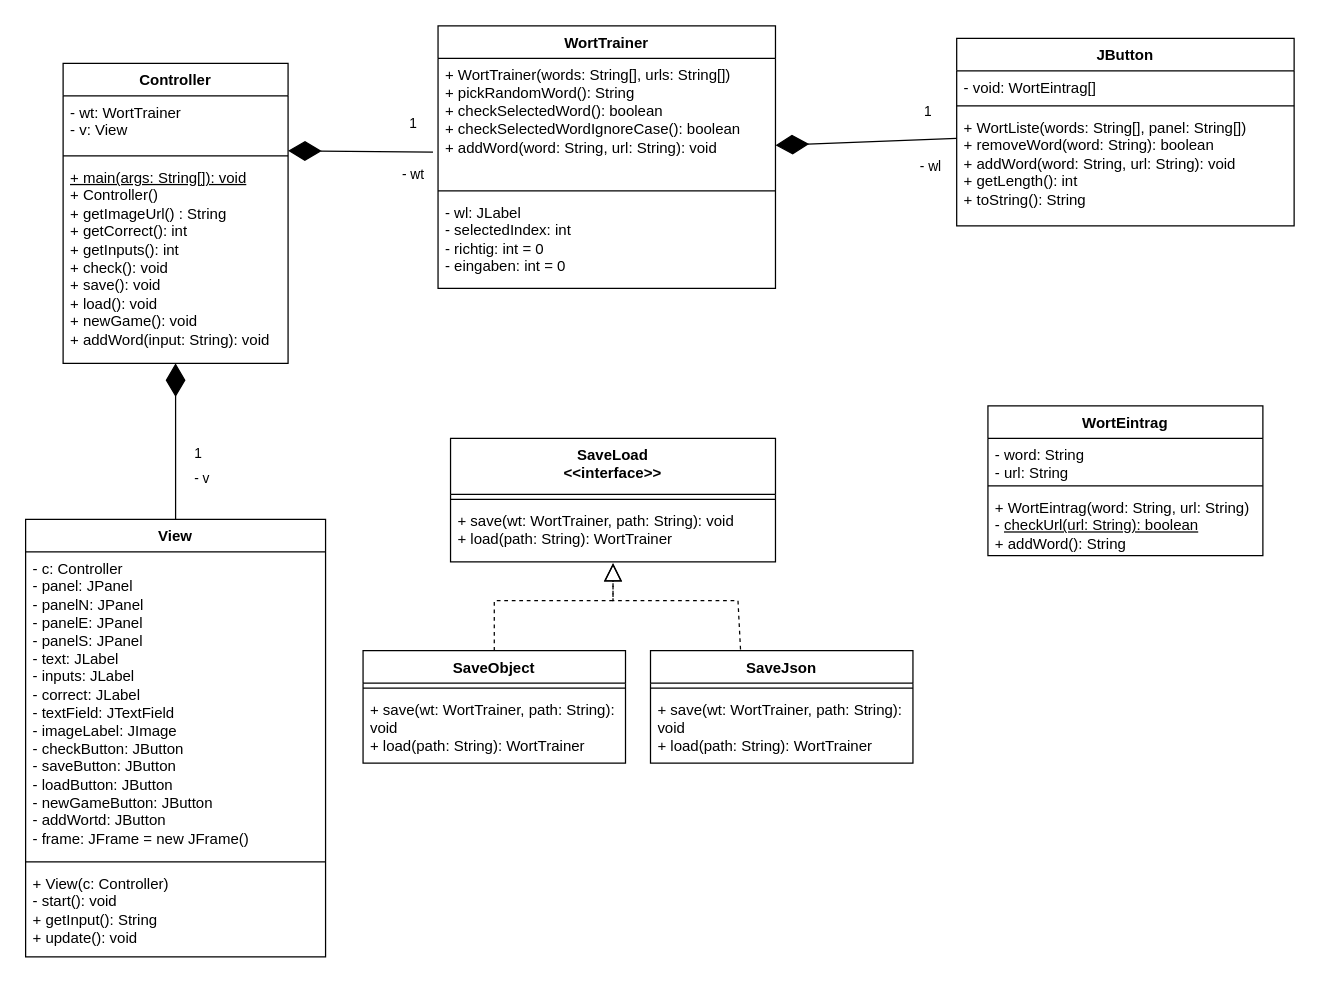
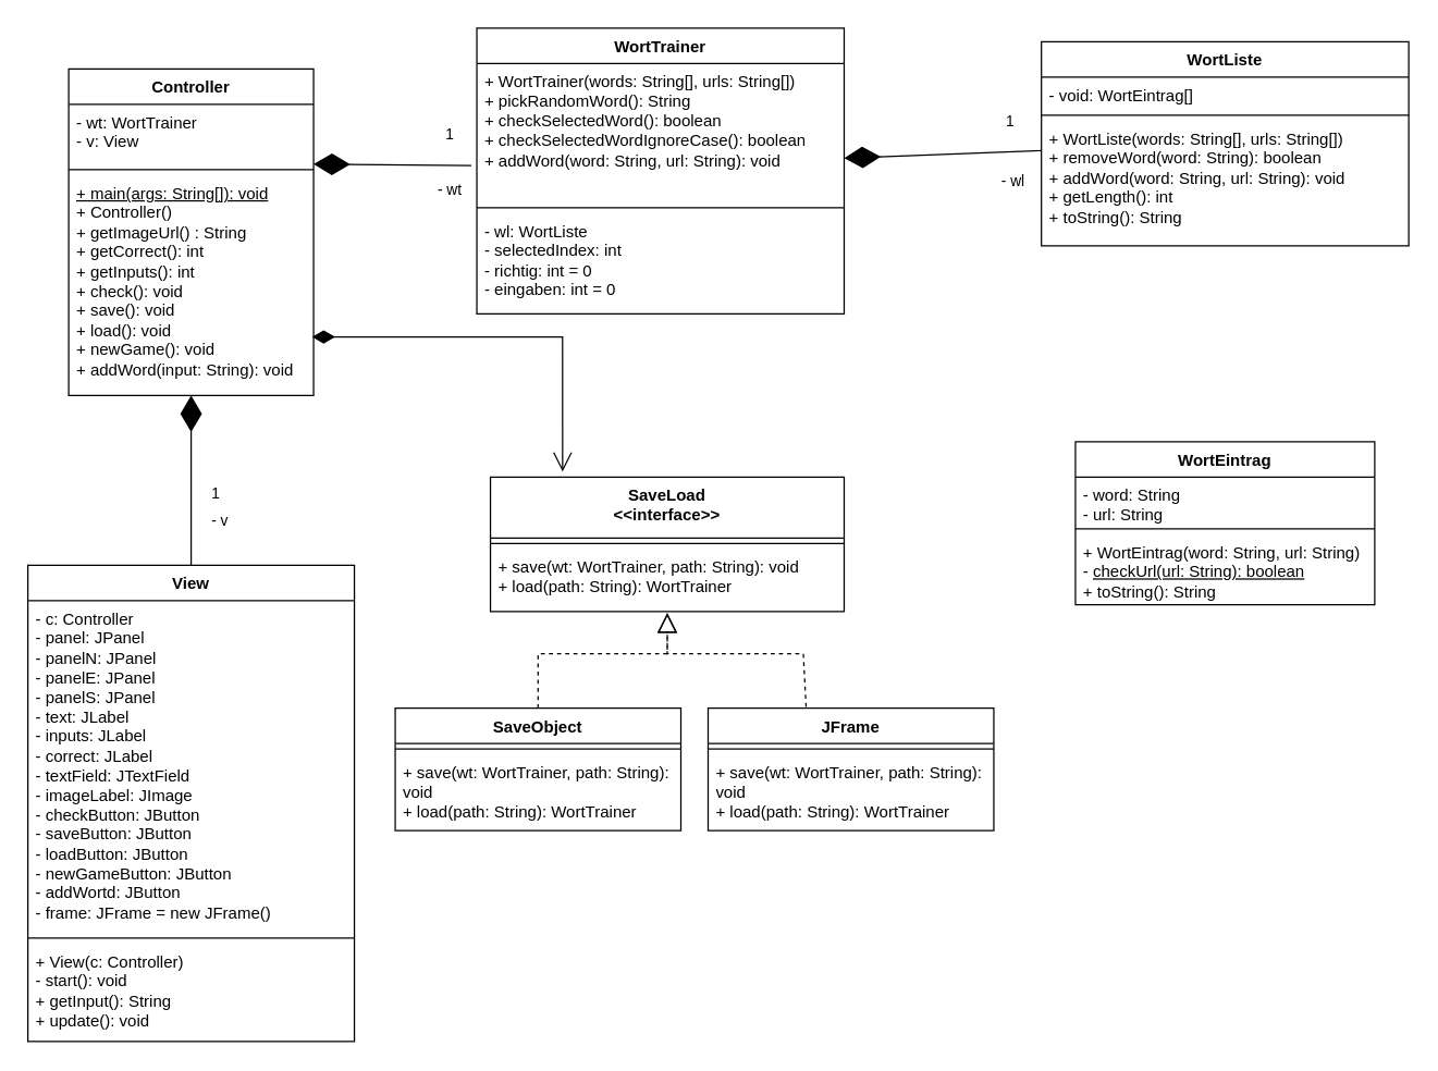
  <mxCell id="0" />
  <mxCell id="1" parent="0" />
  <mxCell id="2" value="&lt;div&gt;WortTrainer&lt;/div&gt;" style="swimlane;fontStyle=1;align=center;verticalAlign=top;childLayout=stackLayout;horizontal=1;startSize=26;horizontalStack=0;resizeParent=1;resizeParentMax=0;resizeLast=0;collapsible=1;marginBottom=0;whiteSpace=wrap;html=1;" parent="1" vertex="1"><mxGeometry x="350" y="20" width="270" height="210" as="geometry" /></mxCell>
  <mxCell id="3" value="&lt;div&gt;+ WortTrainer(words: String[], urls: String[])&lt;/div&gt;&lt;div&gt;+ pickRandomWord(): String&lt;/div&gt;&lt;div&gt;+ checkSelectedWord(): boolean&lt;/div&gt;&lt;div&gt;+ checkSelectedWordIgnoreCase(): boolean&lt;/div&gt;&lt;div&gt;+ addWord(word: String, url: String): void&lt;/div&gt;" style="text;strokeColor=none;fillColor=none;align=left;verticalAlign=top;spacingLeft=4;spacingRight=4;overflow=hidden;rotatable=0;points=[[0,0.5],[1,0.5]];portConstraint=eastwest;whiteSpace=wrap;html=1;" parent="2" vertex="1"><mxGeometry y="26" width="270" height="102" as="geometry" /></mxCell>
  <mxCell id="4" value="" style="line;strokeWidth=1;fillColor=none;align=left;verticalAlign=middle;spacingTop=-1;spacingLeft=3;spacingRight=3;rotatable=0;labelPosition=right;points=[];portConstraint=eastwest;strokeColor=inherit;" parent="2" vertex="1"><mxGeometry y="128" width="270" height="8" as="geometry" /></mxCell>
- <mxCell id="5" value="&lt;div&gt;- wl: JLabel&lt;/div&gt;&lt;div&gt;- selectedIndex: int&lt;/div&gt;&lt;div&gt;- richtig: int = 0&lt;/div&gt;&lt;div&gt;- eingaben: int = 0&lt;/div&gt;" style="text;strokeColor=none;fillColor=none;align=left;verticalAlign=top;spacingLeft=4;spacingRight=4;overflow=hidden;rotatable=0;points=[[0,0.5],[1,0.5]];portConstraint=eastwest;whiteSpace=wrap;html=1;" parent="2" vertex="1"><mxGeometry y="136" width="270" height="74" as="geometry" /></mxCell>
- <mxCell id="6" value="&lt;div&gt;JButton&lt;/div&gt;&lt;div&gt;&lt;br&gt;&lt;/div&gt;" style="swimlane;fontStyle=1;align=center;verticalAlign=top;childLayout=stackLayout;horizontal=1;startSize=26;horizontalStack=0;resizeParent=1;resizeParentMax=0;resizeLast=0;collapsible=1;marginBottom=0;whiteSpace=wrap;html=1;" parent="1" vertex="1"><mxGeometry x="765" y="30" width="270" height="150" as="geometry" /></mxCell>
+ <mxCell id="5" value="&lt;div&gt;- wl: WortListe&lt;/div&gt;&lt;div&gt;- selectedIndex: int&lt;/div&gt;&lt;div&gt;- richtig: int = 0&lt;/div&gt;&lt;div&gt;- eingaben: int = 0&lt;/div&gt;" style="text;strokeColor=none;fillColor=none;align=left;verticalAlign=top;spacingLeft=4;spacingRight=4;overflow=hidden;rotatable=0;points=[[0,0.5],[1,0.5]];portConstraint=eastwest;whiteSpace=wrap;html=1;" parent="2" vertex="1"><mxGeometry y="136" width="270" height="74" as="geometry" /></mxCell>
+ <mxCell id="6" value="&lt;div&gt;WortListe&lt;/div&gt;&lt;div&gt;&lt;br&gt;&lt;/div&gt;" style="swimlane;fontStyle=1;align=center;verticalAlign=top;childLayout=stackLayout;horizontal=1;startSize=26;horizontalStack=0;resizeParent=1;resizeParentMax=0;resizeLast=0;collapsible=1;marginBottom=0;whiteSpace=wrap;html=1;" parent="1" vertex="1"><mxGeometry x="765" y="30" width="270" height="150" as="geometry" /></mxCell>
  <mxCell id="7" value="- void: WortEintrag[]" style="text;strokeColor=none;fillColor=none;align=left;verticalAlign=top;spacingLeft=4;spacingRight=4;overflow=hidden;rotatable=0;points=[[0,0.5],[1,0.5]];portConstraint=eastwest;whiteSpace=wrap;html=1;" parent="6" vertex="1"><mxGeometry y="26" width="270" height="24" as="geometry" /></mxCell>
  <mxCell id="8" value="" style="line;strokeWidth=1;fillColor=none;align=left;verticalAlign=middle;spacingTop=-1;spacingLeft=3;spacingRight=3;rotatable=0;labelPosition=right;points=[];portConstraint=eastwest;strokeColor=inherit;" parent="6" vertex="1"><mxGeometry y="50" width="270" height="8" as="geometry" /></mxCell>
- <mxCell id="9" value="&lt;div&gt;+ WortListe(words: String[], panel: String[])&lt;/div&gt;&lt;div&gt;+ removeWord(word: String): boolean&lt;/div&gt;&lt;div&gt;+ addWord(word: String, url: String): void&lt;/div&gt;&lt;div&gt;+ getLength(): int&lt;/div&gt;&lt;div&gt;+ toString(): String&lt;/div&gt;" style="text;strokeColor=none;fillColor=none;align=left;verticalAlign=top;spacingLeft=4;spacingRight=4;overflow=hidden;rotatable=0;points=[[0,0.5],[1,0.5]];portConstraint=eastwest;whiteSpace=wrap;html=1;" parent="6" vertex="1"><mxGeometry y="58" width="270" height="92" as="geometry" /></mxCell>
+ <mxCell id="9" value="&lt;div&gt;+ WortListe(words: String[], urls: String[])&lt;/div&gt;&lt;div&gt;+ removeWord(word: String): boolean&lt;/div&gt;&lt;div&gt;+ addWord(word: String, url: String): void&lt;/div&gt;&lt;div&gt;+ getLength(): int&lt;/div&gt;&lt;div&gt;+ toString(): String&lt;/div&gt;" style="text;strokeColor=none;fillColor=none;align=left;verticalAlign=top;spacingLeft=4;spacingRight=4;overflow=hidden;rotatable=0;points=[[0,0.5],[1,0.5]];portConstraint=eastwest;whiteSpace=wrap;html=1;" parent="6" vertex="1"><mxGeometry y="58" width="270" height="92" as="geometry" /></mxCell>
  <mxCell id="10" value="WortEintrag" style="swimlane;fontStyle=1;align=center;verticalAlign=top;childLayout=stackLayout;horizontal=1;startSize=26;horizontalStack=0;resizeParent=1;resizeParentMax=0;resizeLast=0;collapsible=1;marginBottom=0;whiteSpace=wrap;html=1;" parent="1" vertex="1"><mxGeometry x="790" y="324" width="220" height="120" as="geometry"><mxRectangle x="810" y="334" width="100" height="30" as="alternateBounds" /></mxGeometry></mxCell>
  <mxCell id="11" value="&lt;div&gt;- word: String&lt;/div&gt;&lt;div&gt;- url: String&lt;/div&gt;" style="text;strokeColor=none;fillColor=none;align=left;verticalAlign=top;spacingLeft=4;spacingRight=4;overflow=hidden;rotatable=0;points=[[0,0.5],[1,0.5]];portConstraint=eastwest;whiteSpace=wrap;html=1;" parent="10" vertex="1"><mxGeometry y="26" width="220" height="34" as="geometry" /></mxCell>
  <mxCell id="12" value="" style="line;strokeWidth=1;fillColor=none;align=left;verticalAlign=middle;spacingTop=-1;spacingLeft=3;spacingRight=3;rotatable=0;labelPosition=right;points=[];portConstraint=eastwest;strokeColor=inherit;" parent="10" vertex="1"><mxGeometry y="60" width="220" height="8" as="geometry" /></mxCell>
- <mxCell id="13" value="&lt;div&gt;+ WortEintrag(word: String, url: String)&lt;/div&gt;&lt;div&gt;- &lt;u&gt;checkUrl(url: String): boolean&lt;/u&gt;&lt;/div&gt;&lt;div&gt;+ addWord(): String&lt;br&gt;&lt;/div&gt;&lt;div&gt;&lt;br&gt;&lt;/div&gt;" style="text;strokeColor=none;fillColor=none;align=left;verticalAlign=top;spacingLeft=4;spacingRight=4;overflow=hidden;rotatable=0;points=[[0,0.5],[1,0.5]];portConstraint=eastwest;whiteSpace=wrap;html=1;" parent="10" vertex="1"><mxGeometry y="68" width="220" height="52" as="geometry" /></mxCell>
+ <mxCell id="13" value="&lt;div&gt;+ WortEintrag(word: String, url: String)&lt;/div&gt;&lt;div&gt;- &lt;u&gt;checkUrl(url: String): boolean&lt;/u&gt;&lt;/div&gt;&lt;div&gt;+ toString(): String&lt;br&gt;&lt;/div&gt;&lt;div&gt;&lt;br&gt;&lt;/div&gt;" style="text;strokeColor=none;fillColor=none;align=left;verticalAlign=top;spacingLeft=4;spacingRight=4;overflow=hidden;rotatable=0;points=[[0,0.5],[1,0.5]];portConstraint=eastwest;whiteSpace=wrap;html=1;" parent="10" vertex="1"><mxGeometry y="68" width="220" height="52" as="geometry" /></mxCell>
  <mxCell id="14" value="" style="endArrow=diamondThin;endFill=1;endSize=24;html=1;rounded=0;" parent="1" source="6" edge="1"><mxGeometry width="160" relative="1" as="geometry"><mxPoint x="590" y="344" as="sourcePoint" /><mxPoint x="620" y="115.607" as="targetPoint" /></mxGeometry></mxCell>
  <mxCell id="15" value="&lt;div&gt;- wl&lt;/div&gt;" style="edgeLabel;html=1;align=center;verticalAlign=middle;resizable=0;points=[];" parent="14" vertex="1" connectable="0"><mxGeometry x="0.483" y="-2" relative="1" as="geometry"><mxPoint x="86" y="20" as="offset" /></mxGeometry></mxCell>
  <mxCell id="16" value="1" style="edgeLabel;html=1;align=center;verticalAlign=middle;resizable=0;points=[];" parent="14" vertex="1" connectable="0"><mxGeometry x="-0.47" y="-2" relative="1" as="geometry"><mxPoint x="15" y="-21" as="offset" /></mxGeometry></mxCell>
  <mxCell id="17" value="&lt;div&gt;Controller&lt;/div&gt;" style="swimlane;fontStyle=1;align=center;verticalAlign=top;childLayout=stackLayout;horizontal=1;startSize=26;horizontalStack=0;resizeParent=1;resizeParentMax=0;resizeLast=0;collapsible=1;marginBottom=0;whiteSpace=wrap;html=1;" parent="1" vertex="1"><mxGeometry x="50" y="50" width="180" height="240" as="geometry" /></mxCell>
  <mxCell id="18" value="&lt;div&gt;- wt: WortTrainer&lt;/div&gt;&lt;div&gt;- v: View&lt;br&gt;&lt;/div&gt;" style="text;strokeColor=none;fillColor=none;align=left;verticalAlign=top;spacingLeft=4;spacingRight=4;overflow=hidden;rotatable=0;points=[[0,0.5],[1,0.5]];portConstraint=eastwest;whiteSpace=wrap;html=1;" parent="17" vertex="1"><mxGeometry y="26" width="180" height="44" as="geometry" /></mxCell>
  <mxCell id="19" value="" style="line;strokeWidth=1;fillColor=none;align=left;verticalAlign=middle;spacingTop=-1;spacingLeft=3;spacingRight=3;rotatable=0;labelPosition=right;points=[];portConstraint=eastwest;strokeColor=inherit;" parent="17" vertex="1"><mxGeometry y="70" width="180" height="8" as="geometry" /></mxCell>
  <mxCell id="20" value="&lt;div&gt;&lt;u&gt;+ main(args: String[]): void&lt;/u&gt;&lt;/div&gt;+ Controller()&lt;div&gt;+ getImageUrl() : String&lt;/div&gt;&lt;div&gt;+ getCorrect(): int&lt;/div&gt;&lt;div&gt;+ getInputs(): int&lt;/div&gt;&lt;div&gt;+ check(): void&lt;/div&gt;&lt;div&gt;+ save(): void&lt;/div&gt;&lt;div&gt;+ load(): void&lt;/div&gt;&lt;div&gt;+ newGame(): void&lt;/div&gt;&lt;div&gt;+ addWord(input: String): void&lt;/div&gt;" style="text;strokeColor=none;fillColor=none;align=left;verticalAlign=top;spacingLeft=4;spacingRight=4;overflow=hidden;rotatable=0;points=[[0,0.5],[1,0.5]];portConstraint=eastwest;whiteSpace=wrap;html=1;" parent="17" vertex="1"><mxGeometry y="78" width="180" height="162" as="geometry" /></mxCell>
  <mxCell id="21" value="" style="endArrow=diamondThin;endFill=1;endSize=24;html=1;rounded=0;exitX=-0.015;exitY=0.735;exitDx=0;exitDy=0;exitPerimeter=0;" parent="1" source="3" edge="1"><mxGeometry width="160" relative="1" as="geometry"><mxPoint x="310" y="110" as="sourcePoint" /><mxPoint x="230" y="120" as="targetPoint" /></mxGeometry></mxCell>
  <mxCell id="22" value="&lt;div&gt;- wt&lt;/div&gt;" style="edgeLabel;html=1;align=center;verticalAlign=middle;resizable=0;points=[];" parent="21" vertex="1" connectable="0"><mxGeometry x="0.483" y="-2" relative="1" as="geometry"><mxPoint x="70" y="20" as="offset" /></mxGeometry></mxCell>
  <mxCell id="23" value="1" style="edgeLabel;html=1;align=center;verticalAlign=middle;resizable=0;points=[];" parent="21" vertex="1" connectable="0"><mxGeometry x="-0.47" y="-2" relative="1" as="geometry"><mxPoint x="15" y="-21" as="offset" /></mxGeometry></mxCell>
  <mxCell id="24" value="View" style="swimlane;fontStyle=1;align=center;verticalAlign=top;childLayout=stackLayout;horizontal=1;startSize=26;horizontalStack=0;resizeParent=1;resizeParentMax=0;resizeLast=0;collapsible=1;marginBottom=0;whiteSpace=wrap;html=1;" parent="1" vertex="1"><mxGeometry x="20" y="415" width="240" height="350" as="geometry" /></mxCell>
  <mxCell id="25" value="&lt;div&gt;- c: Controller&lt;/div&gt;&lt;div&gt;- panel: JPanel&lt;/div&gt;&lt;div&gt;- panelN: JPanel&lt;/div&gt;&lt;div&gt;- panelE: JPanel&lt;/div&gt;&lt;div&gt;- panelS: JPanel&lt;/div&gt;&lt;div&gt;- text: JLabel&lt;/div&gt;&lt;div&gt;- inputs: JLabel&lt;/div&gt;&lt;div&gt;- correct: JLabel&lt;/div&gt;&lt;div&gt;- textField: JTextField&lt;/div&gt;&lt;div&gt;- imageLabel: JImage&lt;br&gt;&lt;/div&gt;&lt;div&gt;- checkButton: JButton&lt;/div&gt;&lt;div&gt;- saveButton: JButton&lt;/div&gt;&lt;div&gt;- loadButton: JButton&lt;/div&gt;&lt;div&gt;- newGameButton: JButton&lt;/div&gt;&lt;div&gt;- addWortd: JButton&lt;br&gt;&lt;/div&gt;&lt;div&gt;- frame: JFrame = new JFrame()&lt;/div&gt;" style="text;strokeColor=none;fillColor=none;align=left;verticalAlign=top;spacingLeft=4;spacingRight=4;overflow=hidden;rotatable=0;points=[[0,0.5],[1,0.5]];portConstraint=eastwest;whiteSpace=wrap;html=1;" parent="24" vertex="1"><mxGeometry y="26" width="240" height="244" as="geometry" /></mxCell>
  <mxCell id="26" value="" style="line;strokeWidth=1;fillColor=none;align=left;verticalAlign=middle;spacingTop=-1;spacingLeft=3;spacingRight=3;rotatable=0;labelPosition=right;points=[];portConstraint=eastwest;strokeColor=inherit;" parent="24" vertex="1"><mxGeometry y="270" width="240" height="8" as="geometry" /></mxCell>
  <mxCell id="27" value="&lt;div&gt;+ View(c: Controller)&lt;/div&gt;&lt;div&gt;- start(): void&lt;br&gt;&lt;/div&gt;&lt;div&gt;+ getInput(): String&lt;/div&gt;&lt;div&gt;+ update(): void&lt;br&gt;&lt;/div&gt;" style="text;strokeColor=none;fillColor=none;align=left;verticalAlign=top;spacingLeft=4;spacingRight=4;overflow=hidden;rotatable=0;points=[[0,0.5],[1,0.5]];portConstraint=eastwest;whiteSpace=wrap;html=1;" parent="24" vertex="1"><mxGeometry y="278" width="240" height="72" as="geometry" /></mxCell>
  <mxCell id="28" value="" style="endArrow=diamondThin;endFill=1;endSize=24;html=1;rounded=0;" parent="1" source="24" target="20" edge="1"><mxGeometry width="160" relative="1" as="geometry"><mxPoint x="356" y="131" as="sourcePoint" /><mxPoint x="220" y="129.997" as="targetPoint" /><Array as="points" /></mxGeometry></mxCell>
  <mxCell id="29" value="&lt;div&gt;- v&lt;br&gt;&lt;/div&gt;" style="edgeLabel;html=1;align=center;verticalAlign=middle;resizable=0;points=[];" parent="28" vertex="1" connectable="0"><mxGeometry x="0.483" y="-2" relative="1" as="geometry"><mxPoint x="18" y="59" as="offset" /></mxGeometry></mxCell>
  <mxCell id="30" value="1" style="edgeLabel;html=1;align=center;verticalAlign=middle;resizable=0;points=[];" parent="28" vertex="1" connectable="0"><mxGeometry x="-0.47" y="-2" relative="1" as="geometry"><mxPoint x="15" y="-21" as="offset" /></mxGeometry></mxCell>
  <mxCell id="31" value="&lt;div&gt;SaveLoad&lt;/div&gt;&lt;div&gt;&amp;lt;&amp;lt;interface&amp;gt;&amp;gt;&lt;/div&gt;" style="swimlane;fontStyle=1;align=center;verticalAlign=top;childLayout=stackLayout;horizontal=1;startSize=45;horizontalStack=0;resizeParent=1;resizeParentMax=0;resizeLast=0;collapsible=1;marginBottom=0;whiteSpace=wrap;html=1;" parent="1" vertex="1"><mxGeometry x="360" y="350" width="260" height="99" as="geometry" /></mxCell>
  <mxCell id="32" value="" style="line;strokeWidth=1;fillColor=none;align=left;verticalAlign=middle;spacingTop=-1;spacingLeft=3;spacingRight=3;rotatable=0;labelPosition=right;points=[];portConstraint=eastwest;strokeColor=inherit;" parent="31" vertex="1"><mxGeometry y="45" width="260" height="8" as="geometry" /></mxCell>
  <mxCell id="33" value="+ save(wt: WortTrainer, path: String): void&lt;div&gt;+ load(path: String): WortTrainer&lt;/div&gt;" style="text;strokeColor=none;fillColor=none;align=left;verticalAlign=top;spacingLeft=4;spacingRight=4;overflow=hidden;rotatable=0;points=[[0,0.5],[1,0.5]];portConstraint=eastwest;whiteSpace=wrap;html=1;" parent="31" vertex="1"><mxGeometry y="53" width="260" height="46" as="geometry" /></mxCell>
+ <mxCell id="34" value="&lt;div&gt;&lt;br&gt;&lt;/div&gt;&lt;div&gt;&lt;br&gt;&lt;/div&gt;" style="endArrow=open;html=1;endSize=12;startArrow=diamondThin;startSize=14;startFill=1;edgeStyle=orthogonalEdgeStyle;align=left;verticalAlign=bottom;rounded=0;exitX=0.994;exitY=0.735;exitDx=0;exitDy=0;exitPerimeter=0;entryX=0.204;entryY=-0.04;entryDx=0;entryDy=0;entryPerimeter=0;" edge="1" parent="1" source="20" target="31"><mxGeometry x="-0.78" y="17" relative="1" as="geometry"><mxPoint x="290" y="270" as="sourcePoint" /><mxPoint x="450" y="270" as="targetPoint" /><mxPoint as="offset" /></mxGeometry></mxCell>
  <mxCell id="35" value="SaveObject" style="swimlane;fontStyle=1;align=center;verticalAlign=top;childLayout=stackLayout;horizontal=1;startSize=26;horizontalStack=0;resizeParent=1;resizeParentMax=0;resizeLast=0;collapsible=1;marginBottom=0;whiteSpace=wrap;html=1;" vertex="1" parent="1"><mxGeometry x="290" y="520" width="210" height="90" as="geometry" /></mxCell>
  <mxCell id="36" value="" style="line;strokeWidth=1;fillColor=none;align=left;verticalAlign=middle;spacingTop=-1;spacingLeft=3;spacingRight=3;rotatable=0;labelPosition=right;points=[];portConstraint=eastwest;strokeColor=inherit;" vertex="1" parent="35"><mxGeometry y="26" width="210" height="8" as="geometry" /></mxCell>
  <mxCell id="37" value="+ save(wt: WortTrainer, path: String): void&lt;div&gt;+ load(path: String): WortTrainer&lt;/div&gt;" style="text;strokeColor=none;fillColor=none;align=left;verticalAlign=top;spacingLeft=4;spacingRight=4;overflow=hidden;rotatable=0;points=[[0,0.5],[1,0.5]];portConstraint=eastwest;whiteSpace=wrap;html=1;" vertex="1" parent="35"><mxGeometry y="34" width="210" height="56" as="geometry" /></mxCell>
- <mxCell id="38" value="SaveJson" style="swimlane;fontStyle=1;align=center;verticalAlign=top;childLayout=stackLayout;horizontal=1;startSize=26;horizontalStack=0;resizeParent=1;resizeParentMax=0;resizeLast=0;collapsible=1;marginBottom=0;whiteSpace=wrap;html=1;" vertex="1" parent="1"><mxGeometry x="520" y="520" width="210" height="90" as="geometry" /></mxCell>
+ <mxCell id="38" value="JFrame" style="swimlane;fontStyle=1;align=center;verticalAlign=top;childLayout=stackLayout;horizontal=1;startSize=26;horizontalStack=0;resizeParent=1;resizeParentMax=0;resizeLast=0;collapsible=1;marginBottom=0;whiteSpace=wrap;html=1;" vertex="1" parent="1"><mxGeometry x="520" y="520" width="210" height="90" as="geometry" /></mxCell>
  <mxCell id="39" value="" style="line;strokeWidth=1;fillColor=none;align=left;verticalAlign=middle;spacingTop=-1;spacingLeft=3;spacingRight=3;rotatable=0;labelPosition=right;points=[];portConstraint=eastwest;strokeColor=inherit;" vertex="1" parent="38"><mxGeometry y="26" width="210" height="8" as="geometry" /></mxCell>
  <mxCell id="40" value="+ save(wt: WortTrainer, path: String): void&lt;div&gt;+ load(path: String): WortTrainer&lt;/div&gt;" style="text;strokeColor=none;fillColor=none;align=left;verticalAlign=top;spacingLeft=4;spacingRight=4;overflow=hidden;rotatable=0;points=[[0,0.5],[1,0.5]];portConstraint=eastwest;whiteSpace=wrap;html=1;" vertex="1" parent="38"><mxGeometry y="34" width="210" height="56" as="geometry" /></mxCell>
  <mxCell id="41" value="" style="endArrow=block;dashed=1;endFill=0;endSize=12;html=1;rounded=0;exitX=0.343;exitY=-0.011;exitDx=0;exitDy=0;exitPerimeter=0;" edge="1" parent="1" source="38"><mxGeometry width="160" relative="1" as="geometry"><mxPoint x="590" y="500" as="sourcePoint" /><mxPoint x="490" y="450" as="targetPoint" /><Array as="points"><mxPoint x="590" y="480" /><mxPoint x="490" y="480" /></Array></mxGeometry></mxCell>
  <mxCell id="42" value="" style="endArrow=block;dashed=1;endFill=0;endSize=12;html=1;rounded=0;exitX=0.5;exitY=0;exitDx=0;exitDy=0;" edge="1" parent="1" source="35"><mxGeometry width="160" relative="1" as="geometry"><mxPoint x="330" y="420" as="sourcePoint" /><mxPoint x="490" y="450" as="targetPoint" /><Array as="points"><mxPoint x="395" y="480" /><mxPoint x="490" y="480" /></Array></mxGeometry></mxCell>
